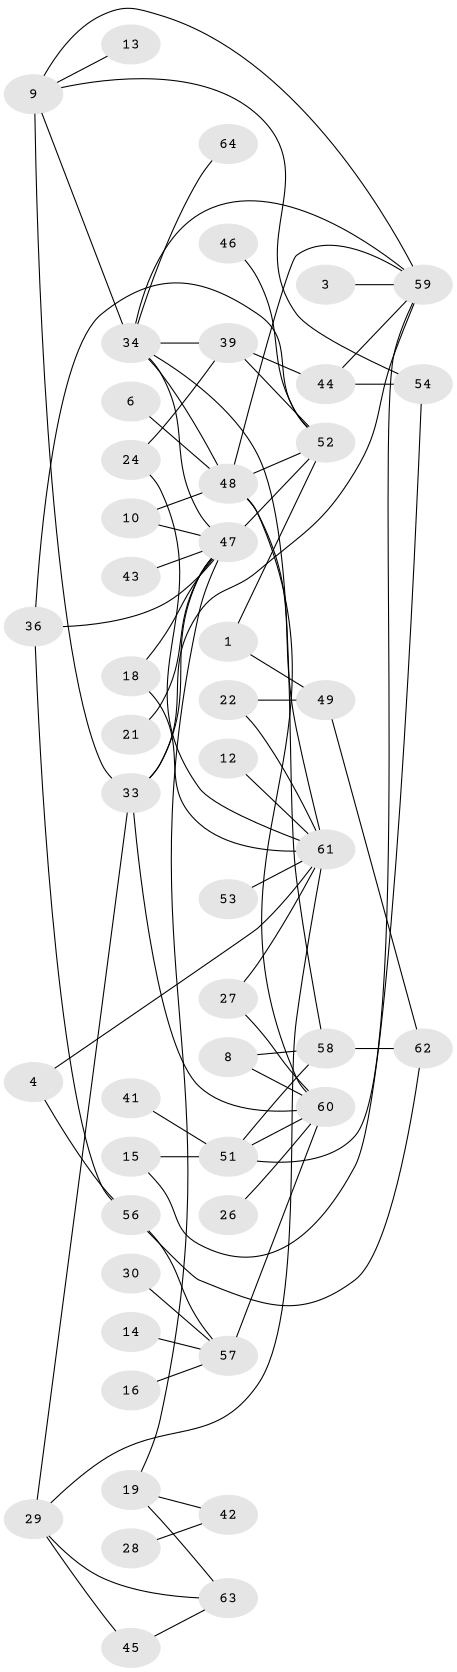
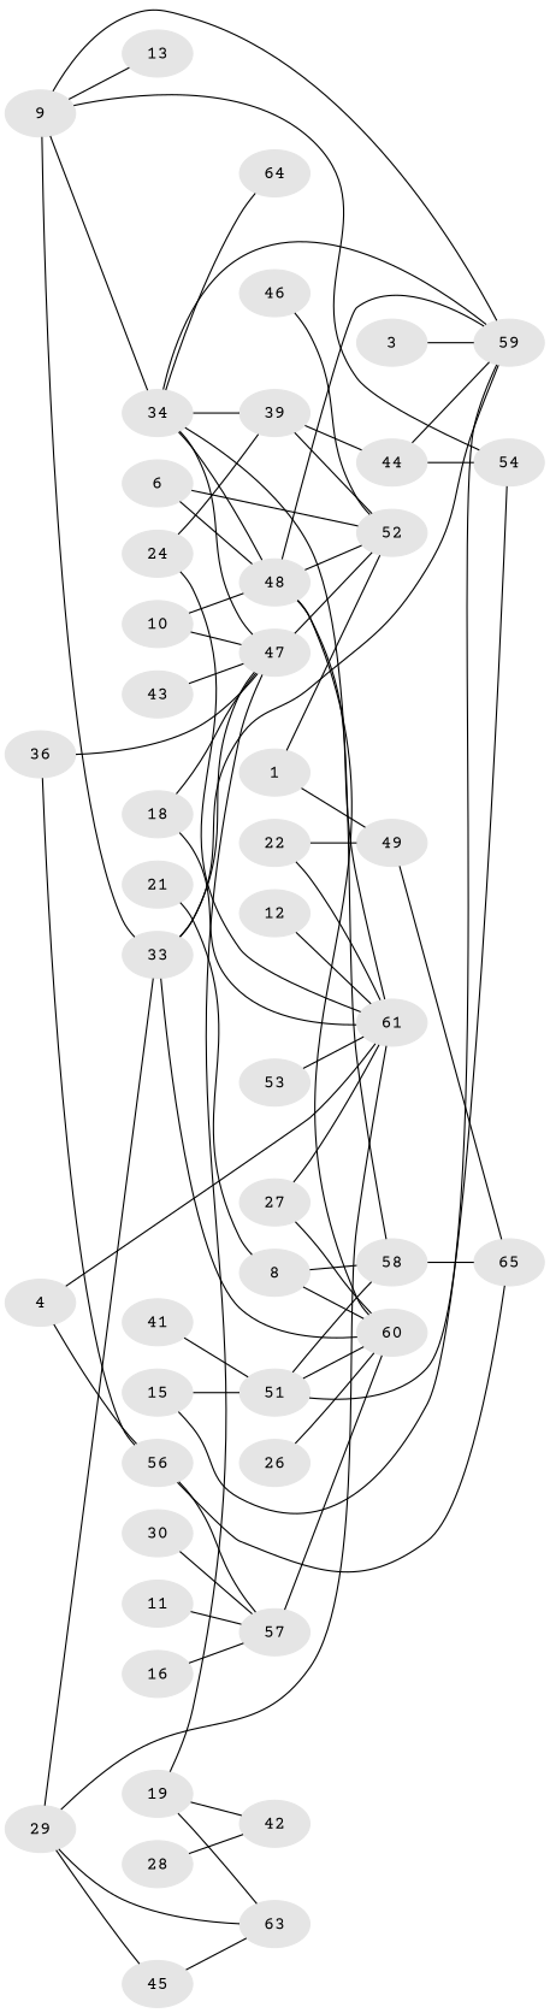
  graph {
    fontname="Courier Prime"
    rankdir=LR
    node [color=gray90 fontname="Courier Prime" style=filled]
    edge [fontname="Courier Prime" weight=1.0]
    1
    49
    52
-   62
+   62 [label=65]
    3
    59
    4
    56
    61
    57
    6
    48
    60
    n14 [label=8]
    58
    9
    13
    33
    34
    54
    47
    39
    64
    10
    12
-   14
+   14 [label=11]
    15
    51
    16
    18
    19
    42
    63
    21
    22
    n36 [label=43]
    24
    44
    26
    27
    28
    29
    45
    30
    36
    41
    46
    53
    1 -- 49
    1 -- 52
    49 -- 62
    3 -- 59
    4 -- 56
    4 -- 61
    56 -- 62
    56 -- 57
    57 -- 60
    6 -- 48
    48 -- 52
    48 -- 59 [weight=2.0]
    48 -- 61
    48 -- 60
    n14 -- 60
    n14 -- 58
    58 -- 62
    9 -- 59
    9 -- 13
    9 -- 33
    9 -- 34
    9 -- 54
    33 -- 59 [weight=2.0]
    33 -- 60
    33 -- 47 [weight=2.0]
    34 -- 59
    34 -- 48
    34 -- 58
    34 -- 47
    34 -- 39
    34 -- 64
    47 -- 52
    39 -- 52
    39 -- 44
    10 -- 48
    10 -- 47
    12 -- 61
    14 -- 57
    15 -- 54
    15 -- 51
    51 -- 59
    51 -- 60
    51 -- 58
    16 -- 57
    18 -- 61
    18 -- 47
    19 -- 47
    19 -- 42
    19 -- 63
-   21 -- 47
+   21 -- n14
    22 -- 49
    22 -- 61
    n36 -- 47
    24 -- 61
    24 -- 39
    44 -- 59
    44 -- 54
    26 -- 60
    27 -- 61
    27 -- 60
    28 -- 42
    29 -- 61
    29 -- 33
    29 -- 63
    29 -- 45
    45 -- 63
    30 -- 57
-   36 -- 52
+   6 -- 52
    36 -- 56
    36 -- 47
    41 -- 51
    46 -- 52
    53 -- 61
  }
